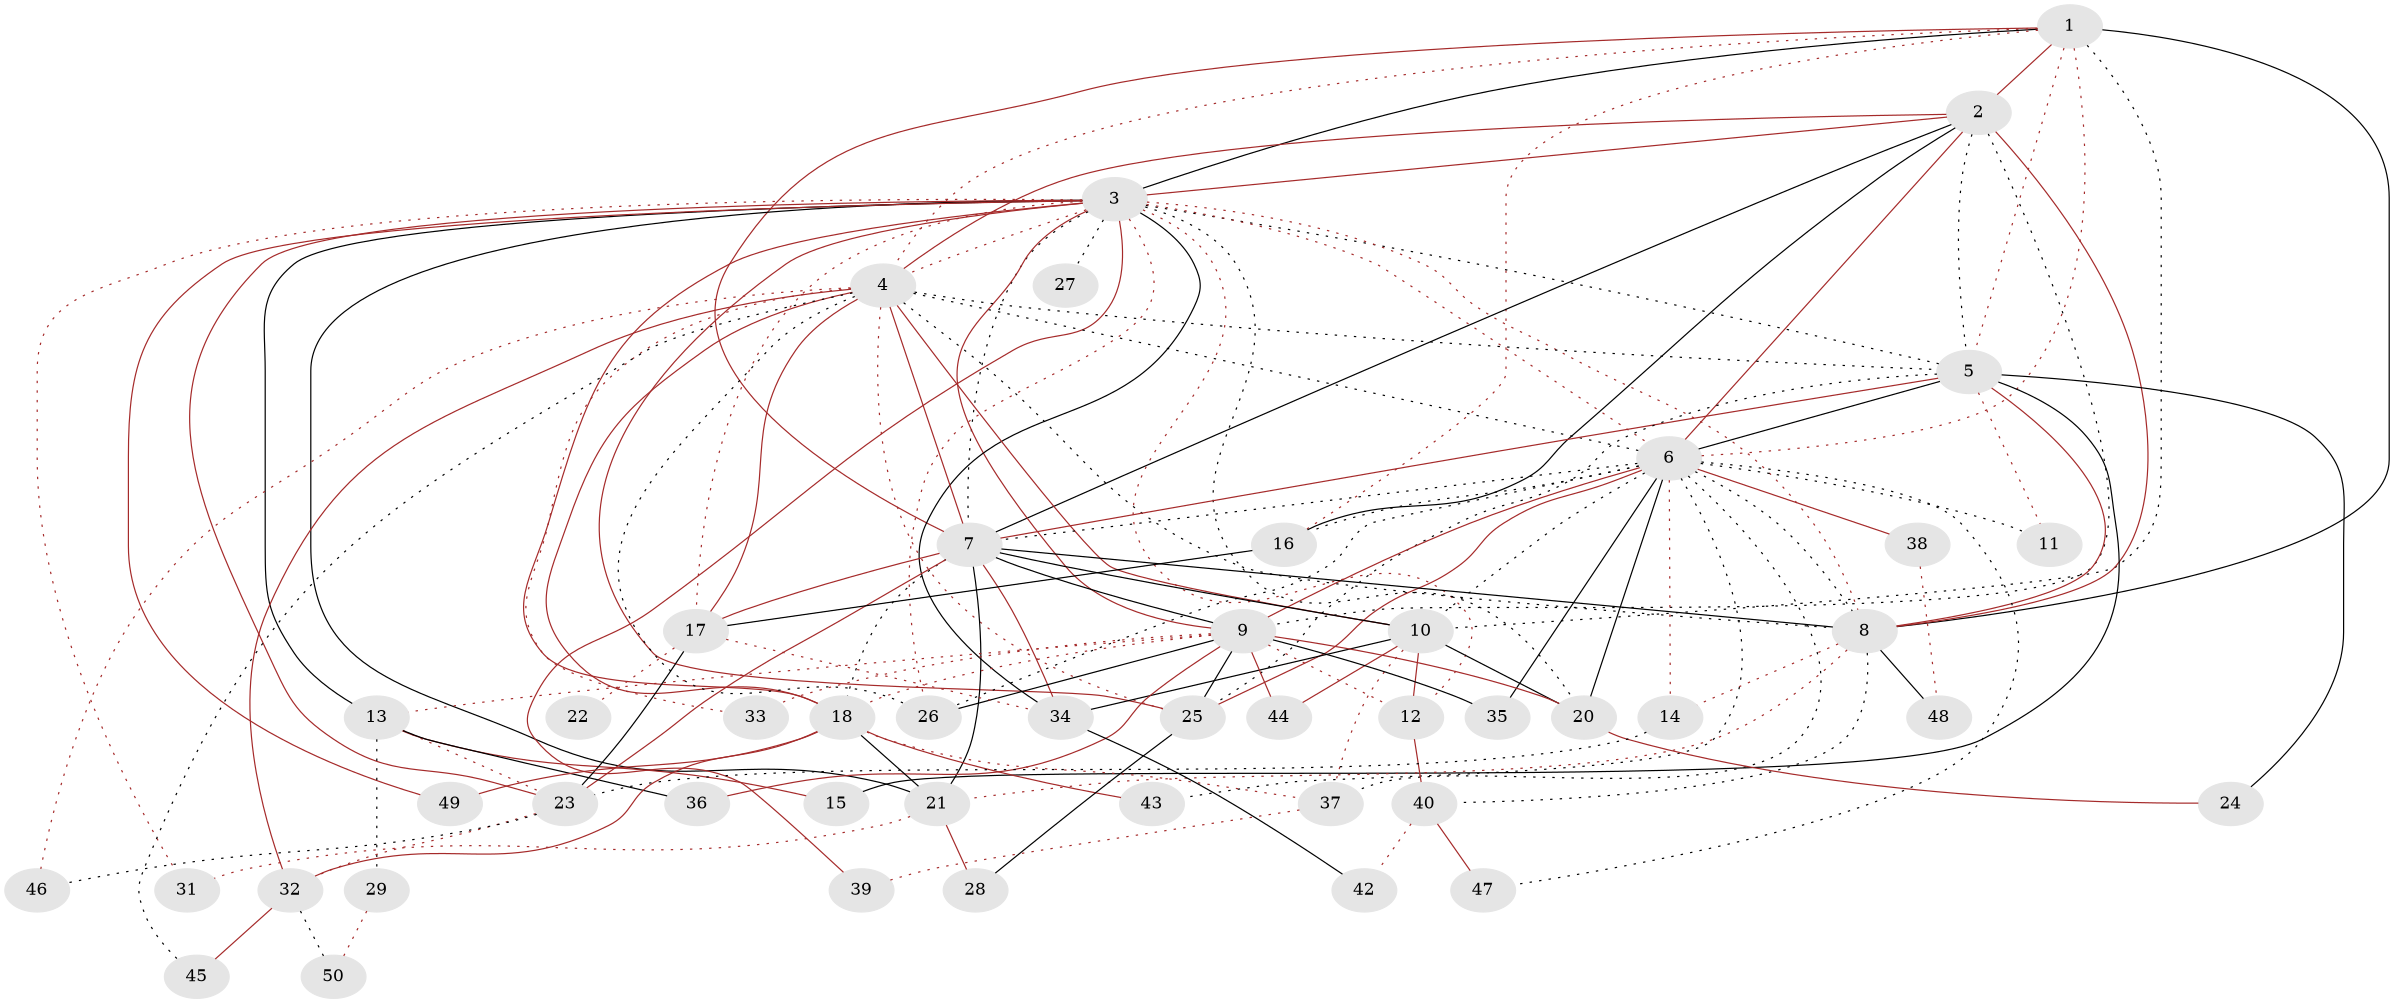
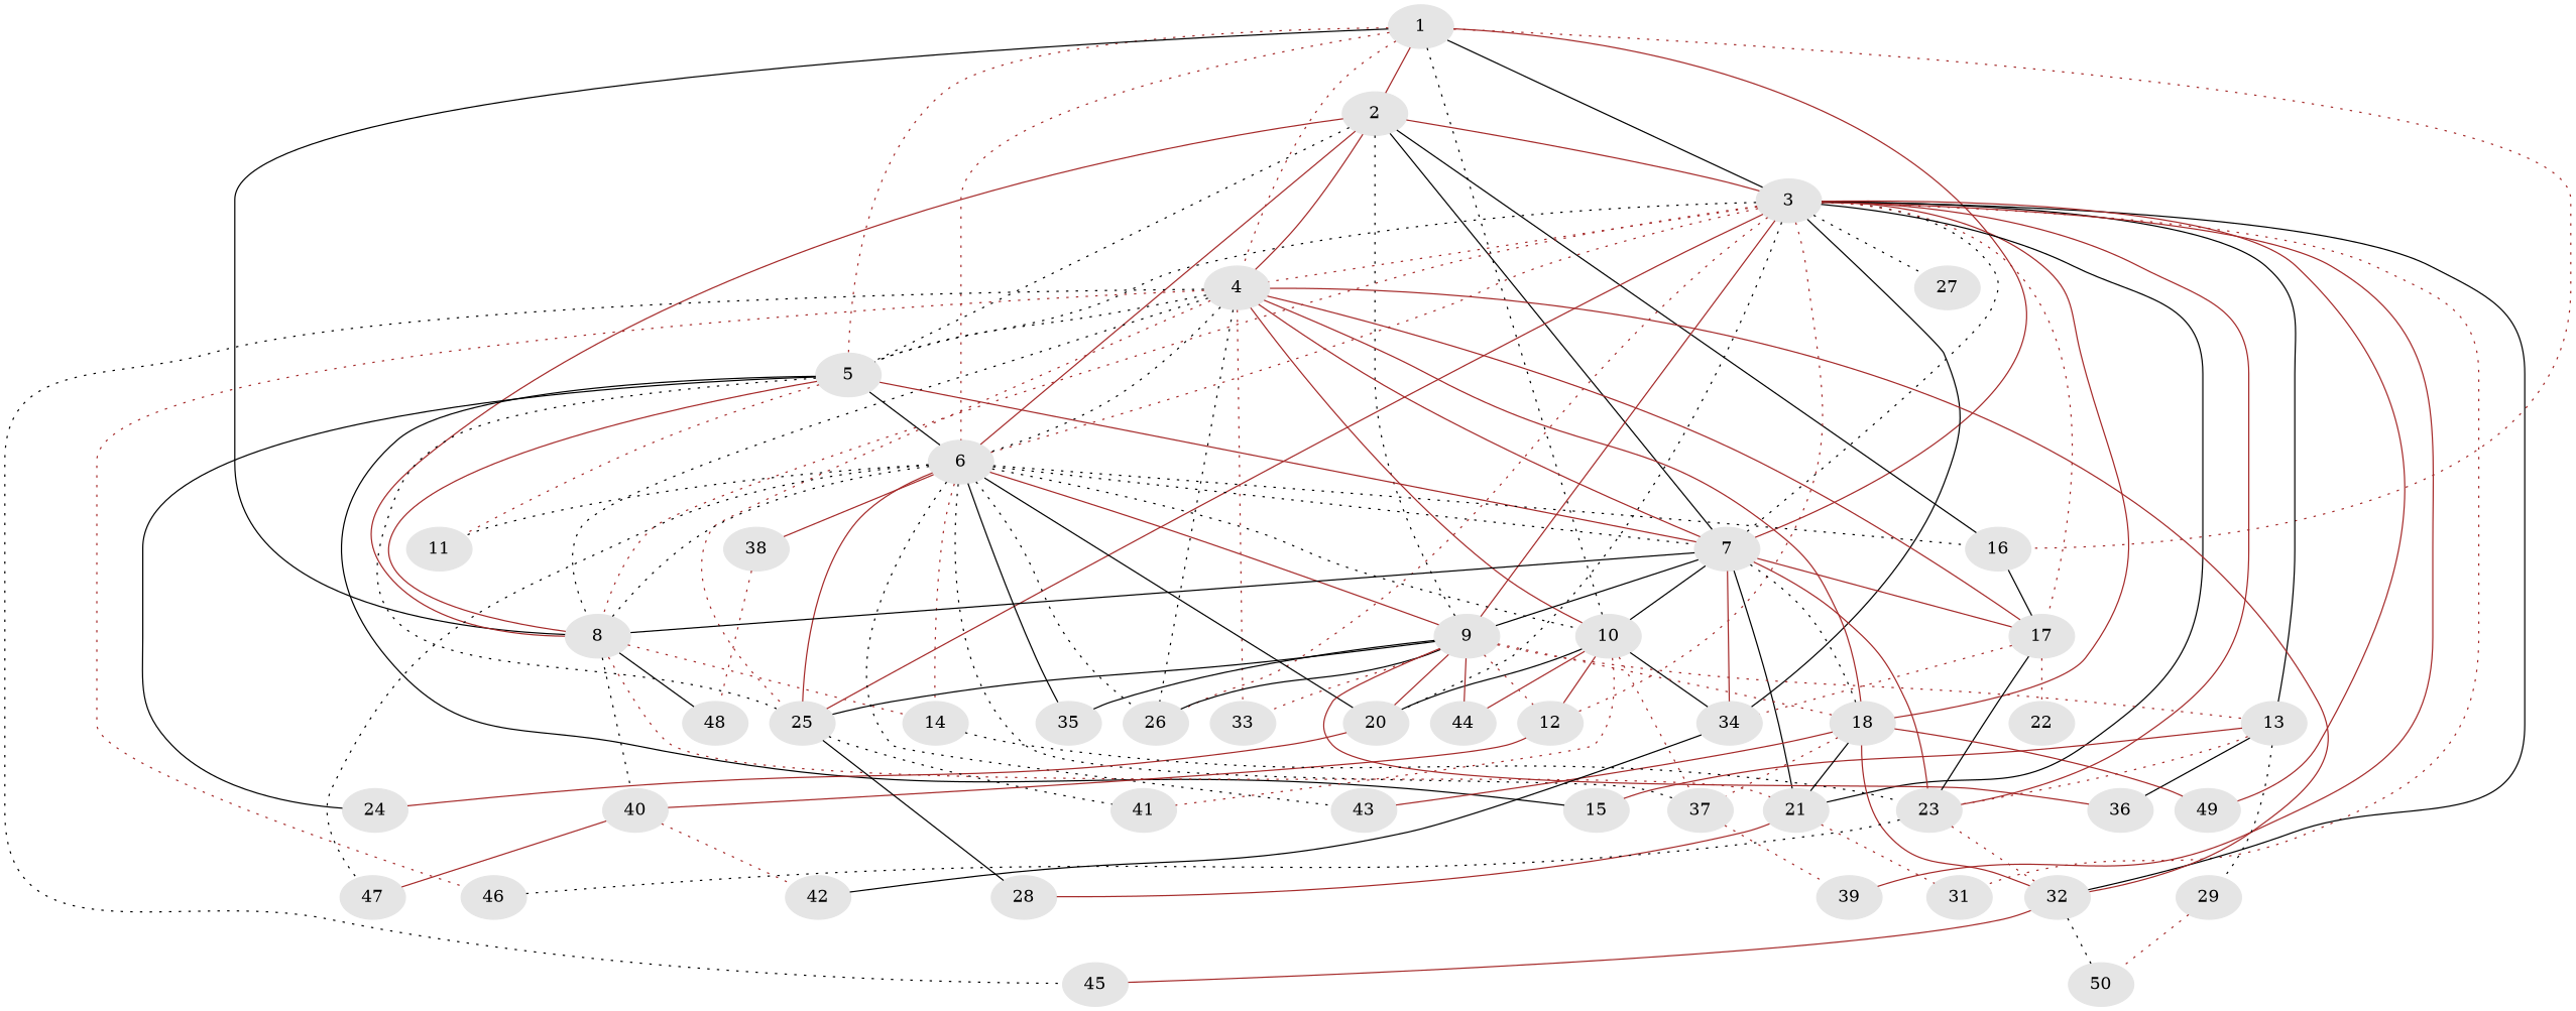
  graph {
    node [color=gray90 style=filled]
    edge [color=brown style=solid weight=1.0]
    1
    2
    3
    4
    5
    6
    7
    8
    10
    16
    9
    12
    13
    17
    18
    20
    21
    23
    25
    26
    27
    31
    32
    34
    39
    49
    33
    45
    46
    11
    15
    24
    14
    35
    37
    38
    43
    47
    40
    48
    44
+   41
    36
    29
    22
    28
    50
    42
    1 -- 2 [weight=3.0]
    1 -- 3 [color=black weight=4.0]
    1 -- 4 [style=dotted weight=3.0]
    1 -- 5 [style=dotted weight=3.0]
    1 -- 6 [style=dotted weight=3.0]
    1 -- 7 [weight=3.0]
    1 -- 8 [color=black weight=3.0]
    1 -- 10 [color=black style=dotted weight=7.0]
    1 -- 16 [style=dotted]
    2 -- 3 [weight=2.0]
    2 -- 4
    2 -- 5 [color=black style=dotted]
    2 -- 6
    2 -- 7 [color=black]
    2 -- 8
    2 -- 16 [color=black]
    2 -- 9 [color=black style=dotted weight=9.0]
    3 -- 4 [style=dotted weight=2.0]
    3 -- 5 [color=black style=dotted weight=2.0]
    3 -- 6 [style=dotted weight=2.0]
    3 -- 7 [color=black style=dotted weight=2.0]
    3 -- 8 [style=dotted weight=2.0]
    3 -- 9
    3 -- 12 [style=dotted]
    3 -- 13 [color=black weight=4.0]
    3 -- 17 [style=dotted]
    3 -- 18
    3 -- 20 [color=black style=dotted weight=2.0]
    3 -- 21 [color=black]
    3 -- 23
    3 -- 25 [weight=2.0]
    3 -- 26 [style=dotted]
    3 -- 27 [color=black style=dotted]
    3 -- 31 [style=dotted]
+   3 -- 32 [color=black]
    3 -- 34 [color=black]
    3 -- 39
    3 -- 49
    4 -- 5 [color=black style=dotted]
    4 -- 6 [color=black style=dotted]
    4 -- 7
    4 -- 8 [color=black style=dotted]
    4 -- 10
    4 -- 17
    4 -- 18
    4 -- 25 [style=dotted]
    4 -- 26 [color=black style=dotted]
    4 -- 32
    4 -- 33 [style=dotted]
    4 -- 45 [color=black style=dotted]
    4 -- 46 [style=dotted]
    5 -- 6 [color=black]
    5 -- 7
    5 -- 8
    5 -- 25 [color=black style=dotted]
    5 -- 11 [style=dotted]
    5 -- 15 [color=black]
    5 -- 24 [color=black]
    6 -- 7 [color=black style=dotted]
    6 -- 8 [color=black style=dotted]
    6 -- 10 [color=black style=dotted]
    6 -- 16 [color=black style=dotted]
    6 -- 9
    6 -- 20 [color=black]
    6 -- 25
    6 -- 26 [color=black style=dotted]
    6 -- 11 [color=black style=dotted]
    6 -- 14 [style=dotted]
    6 -- 35 [color=black]
    6 -- 37 [color=black style=dotted]
    6 -- 38
    6 -- 43 [color=black style=dotted]
    6 -- 47 [color=black style=dotted]
    7 -- 8 [color=black]
    7 -- 10 [color=black weight=3.0]
    7 -- 9 [color=black]
    7 -- 17
    7 -- 18 [color=black style=dotted]
    7 -- 21 [color=black]
    7 -- 23 [weight=6.0]
    7 -- 34
    8 -- 21 [style=dotted]
    8 -- 14 [style=dotted]
    8 -- 40 [color=black style=dotted]
    8 -- 48 [color=black]
    10 -- 12
    10 -- 20 [color=black]
    10 -- 34 [color=black]
    10 -- 37 [style=dotted]
    10 -- 44
+   10 -- 41 [style=dotted]
    16 -- 17 [color=black]
    9 -- 12 [style=dotted]
    9 -- 13 [style=dotted weight=2.0]
    9 -- 18 [style=dotted]
    9 -- 20
    9 -- 25 [color=black]
    9 -- 26 [color=black]
    9 -- 33 [style=dotted]
    9 -- 35 [color=black]
    9 -- 44
    9 -- 36
    12 -- 40
    13 -- 23 [style=dotted]
    13 -- 15
    13 -- 36 [color=black weight=2.0]
    13 -- 29 [color=black style=dotted]
    17 -- 23 [color=black]
    17 -- 34 [style=dotted]
    17 -- 22 [style=dotted]
    18 -- 21 [color=black]
    18 -- 32
    18 -- 49
    18 -- 37 [style=dotted]
    18 -- 43
    20 -- 24
    21 -- 31 [style=dotted]
    21 -- 28
    23 -- 32 [style=dotted]
    23 -- 46 [color=black style=dotted]
+   25 -- 41 [color=black style=dotted]
    25 -- 28 [color=black]
    32 -- 45
    32 -- 50 [color=black style=dotted]
    34 -- 42 [color=black]
    14 -- 23 [color=black style=dotted]
    37 -- 39 [style=dotted]
    38 -- 48 [style=dotted]
    40 -- 47
    40 -- 42 [style=dotted]
    29 -- 50 [style=dotted]
  }
